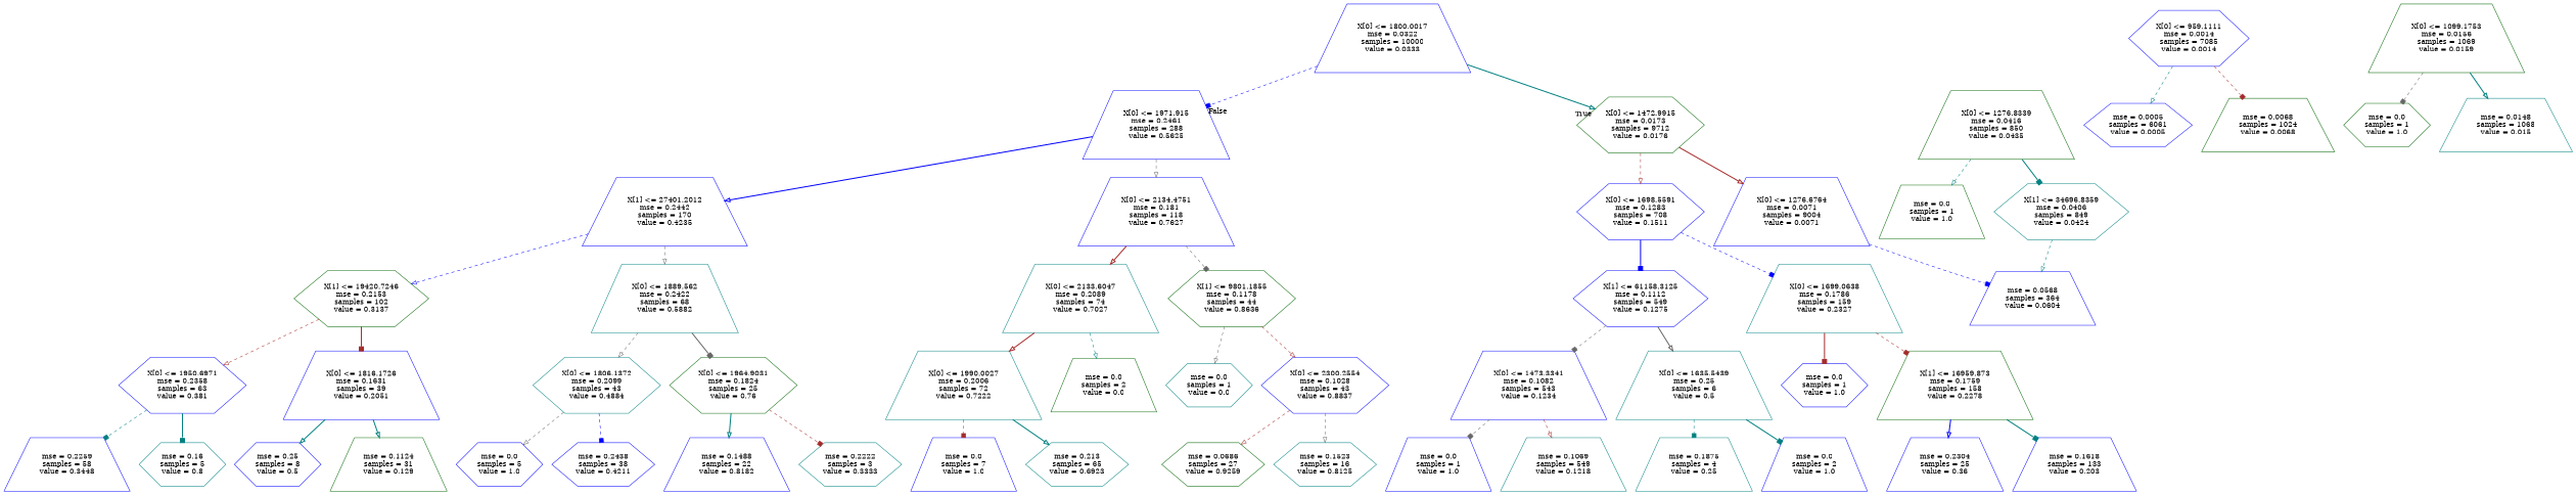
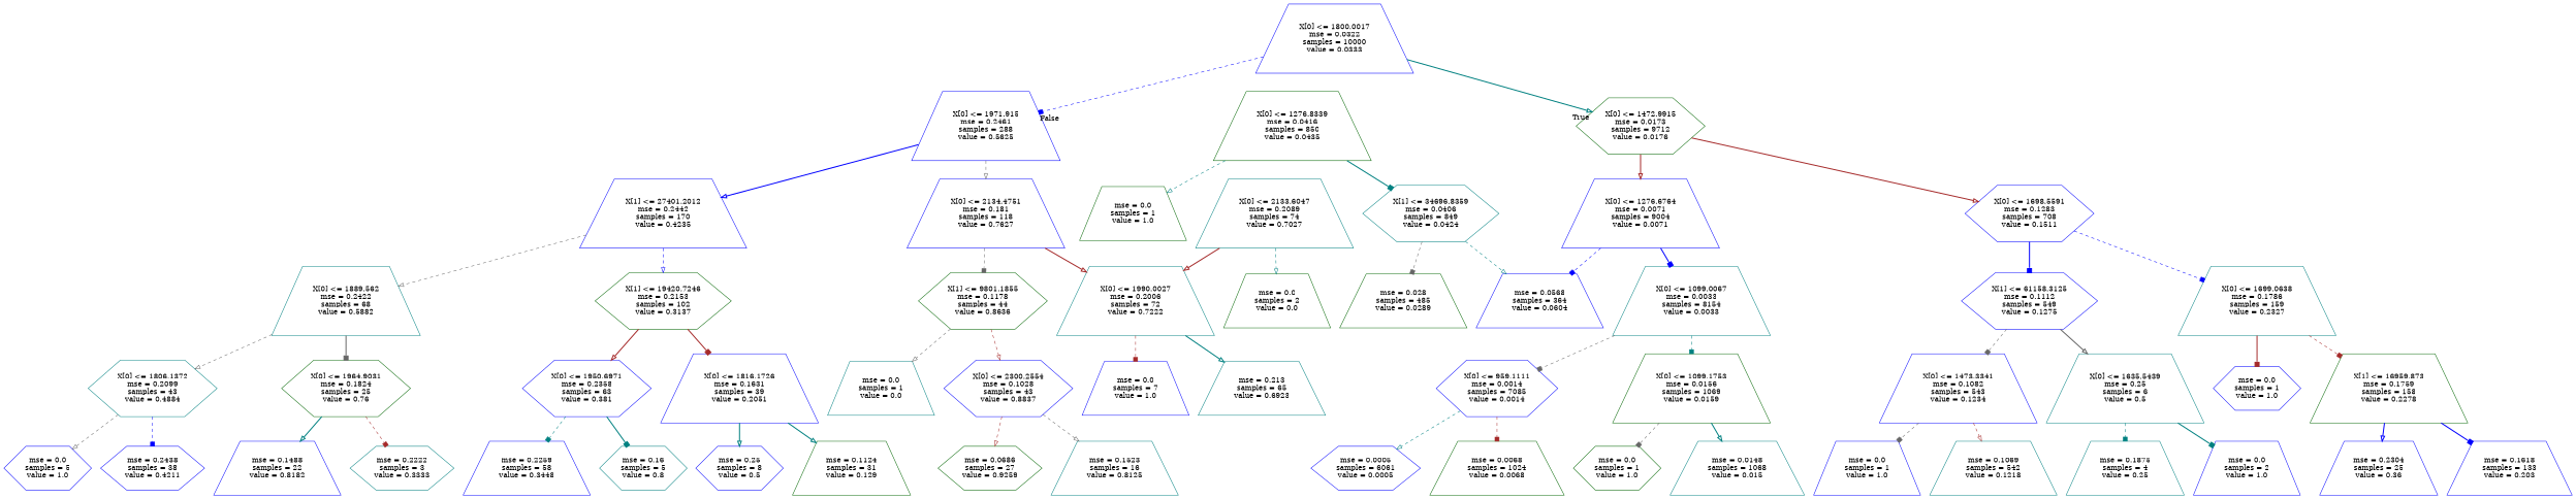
  digraph {
    node [color=blue shape=trapezium]
    edge [arrowhead=onormal color=teal style=dashed]
    n1 [label="X[0] <= 1800.0017\nmse = 0.0322\nsamples = 10000\nvalue = 0.0333"]
    n2 [color=darkgreen label="X[0] <= 1472.9915\nmse = 0.0173\nsamples = 9712\nvalue = 0.0176" shape=hexagon]
    n3 [label="X[0] <= 1971.915\nmse = 0.2461\nsamples = 288\nvalue = 0.5625"]
    n4 [label="X[0] <= 1276.6764\nmse = 0.0071\nsamples = 9004\nvalue = 0.0071"]
    n5 [label="X[0] <= 1698.5591\nmse = 0.1283\nsamples = 708\nvalue = 0.1511" shape=hexagon]
    n6 [label="X[1] <= 27401.2012\nmse = 0.2442\nsamples = 170\nvalue = 0.4235"]
    n7 [label="X[0] <= 2134.4751\nmse = 0.181\nsamples = 118\nvalue = 0.7627"]
+   n8 [color=teal label="X[0] <= 1099.0067\nmse = 0.0033\nsamples = 8154\nvalue = 0.0033"]
    n9 [label="mse = 0.0568\nsamples = 364\nvalue = 0.0604"]
    n10 [label="X[1] <= 61158.3125\nmse = 0.1112\nsamples = 549\nvalue = 0.1275" shape=hexagon]
    n11 [color=teal label="X[0] <= 1699.0638\nmse = 0.1786\nsamples = 159\nvalue = 0.2327"]
    n12 [label="X[0] <= 959.1111\nmse = 0.0014\nsamples = 7085\nvalue = 0.0014" shape=hexagon]
    n13 [color=darkgreen label="X[0] <= 1099.1753\nmse = 0.0156\nsamples = 1069\nvalue = 0.0159"]
    n14 [color=darkgreen label="X[0] <= 1276.8339\nmse = 0.0416\nsamples = 850\nvalue = 0.0435"]
    n15 [color=darkgreen label="mse = 0.0\nsamples = 1\nvalue = 1.0"]
    n16 [color=teal label="X[1] <= 34696.8359\nmse = 0.0406\nsamples = 849\nvalue = 0.0424" shape=hexagon]
    n17 [label="mse = 0.0005\nsamples = 6061\nvalue = 0.0005" shape=hexagon]
    n18 [color=darkgreen label="mse = 0.0068\nsamples = 1024\nvalue = 0.0068"]
    n19 [color=darkgreen label="mse = 0.0\nsamples = 1\nvalue = 1.0" shape=hexagon]
    n20 [color=teal label="mse = 0.0148\nsamples = 1068\nvalue = 0.015"]
+   n21 [color=darkgreen label="mse = 0.028\nsamples = 485\nvalue = 0.0289"]
    n22 [label="X[0] <= 1473.3341\nmse = 0.1082\nsamples = 543\nvalue = 0.1234"]
    n23 [color=teal label="X[0] <= 1635.5439\nmse = 0.25\nsamples = 6\nvalue = 0.5"]
    n24 [label="mse = 0.0\nsamples = 1\nvalue = 1.0" shape=hexagon]
    n25 [color=darkgreen label="X[1] <= 16959.873\nmse = 0.1759\nsamples = 158\nvalue = 0.2278"]
    n26 [label="mse = 0.0\nsamples = 1\nvalue = 1.0"]
-   n27 [color=teal label="mse = 0.1069\nsamples = 549\nvalue = 0.1218"]
+   n27 [color=teal label="mse = 0.1069\nsamples = 542\nvalue = 0.1218"]
    n28 [color=teal label="mse = 0.1875\nsamples = 4\nvalue = 0.25"]
    n29 [label="mse = 0.0\nsamples = 2\nvalue = 1.0"]
    n30 [label="mse = 0.2304\nsamples = 25\nvalue = 0.36"]
    n31 [label="mse = 0.1618\nsamples = 133\nvalue = 0.203"]
    n32 [color=darkgreen label="X[1] <= 19420.7246\nmse = 0.2153\nsamples = 102\nvalue = 0.3137" shape=hexagon]
    n33 [color=teal label="X[0] <= 1889.562\nmse = 0.2422\nsamples = 68\nvalue = 0.5882"]
    n34 [color=teal label="X[0] <= 2133.6047\nmse = 0.2089\nsamples = 74\nvalue = 0.7027"]
    n35 [color=darkgreen label="X[1] <= 9801.1855\nmse = 0.1178\nsamples = 44\nvalue = 0.8636" shape=hexagon]
    n36 [label="X[0] <= 1950.6971\nmse = 0.2358\nsamples = 63\nvalue = 0.381" shape=hexagon]
    n37 [label="X[0] <= 1816.1726\nmse = 0.1631\nsamples = 39\nvalue = 0.2051"]
    n38 [color=teal label="X[0] <= 1806.1372\nmse = 0.2099\nsamples = 43\nvalue = 0.4884" shape=hexagon]
    n39 [color=darkgreen label="X[0] <= 1964.9031\nmse = 0.1824\nsamples = 25\nvalue = 0.76" shape=hexagon]
    n40 [label="mse = 0.2259\nsamples = 58\nvalue = 0.3448"]
    n41 [color=teal label="mse = 0.16\nsamples = 5\nvalue = 0.8" shape=hexagon]
    n42 [label="mse = 0.25\nsamples = 8\nvalue = 0.5" shape=hexagon]
    n43 [color=darkgreen label="mse = 0.1124\nsamples = 31\nvalue = 0.129"]
    n44 [label="mse = 0.0\nsamples = 5\nvalue = 1.0" shape=hexagon]
    n45 [label="mse = 0.2438\nsamples = 38\nvalue = 0.4211" shape=hexagon]
    n46 [label="mse = 0.1488\nsamples = 22\nvalue = 0.8182"]
    n47 [color=teal label="mse = 0.2222\nsamples = 3\nvalue = 0.3333" shape=hexagon]
    n48 [color=teal label="X[0] <= 1990.0027\nmse = 0.2006\nsamples = 72\nvalue = 0.7222"]
    n49 [color=darkgreen label="mse = 0.0\nsamples = 2\nvalue = 0.0"]
-   n50 [color=teal label="mse = 0.0\nsamples = 1\nvalue = 0.0" shape=hexagon]
+   n50 [color=teal label="mse = 0.0\nsamples = 1\nvalue = 0.0"]
    n51 [label="X[0] <= 2300.2554\nmse = 0.1028\nsamples = 43\nvalue = 0.8837" shape=hexagon]
    n52 [label="mse = 0.0\nsamples = 7\nvalue = 1.0"]
-   n53 [color=teal label="mse = 0.213\nsamples = 65\nvalue = 0.6923" shape=hexagon]
+   n53 [color=teal label="mse = 0.213\nsamples = 65\nvalue = 0.6923"]
    n54 [color=darkgreen label="mse = 0.0686\nsamples = 27\nvalue = 0.9259" shape=hexagon]
-   n55 [color=teal label="mse = 0.1523\nsamples = 16\nvalue = 0.8125" shape=hexagon]
+   n55 [color=teal label="mse = 0.1523\nsamples = 16\nvalue = 0.8125"]
    n1 -> n2 [headlabel=True labelangle=45 labeldistance=2.5 style=bold]
    n1 -> n3 [arrowhead=box color=blue headlabel=False labelangle=-45 labeldistance=2.5]
    n2 -> n4 [color=brown style=bold]
-   n2 -> n5 [color=brown]
+   n2 -> n5 [color=brown style=bold]
    n3 -> n6 [color=blue style=bold]
    n3 -> n7 [color=gray40]
+   n4 -> n8 [arrowhead=box color=blue style=bold]
    n4 -> n9 [arrowhead=box color=blue]
    n5 -> n10 [arrowhead=box color=blue style=bold]
    n5 -> n11 [arrowhead=box color=blue]
    n6 -> n32 [color=blue]
    n6 -> n33 [color=gray40]
-   n7 -> n34 [color=brown style=bold]
+   n7 -> n48 [color=brown style=bold]
    n7 -> n35 [arrowhead=box color=gray40]
+   n8 -> n12 [arrowhead=box color=gray40]
+   n8 -> n13 [arrowhead=box]
    n10 -> n22 [arrowhead=box color=gray40]
    n10 -> n23 [color=gray40 style=bold]
    n11 -> n24 [arrowhead=box color=brown style=bold]
    n11 -> n25 [arrowhead=box color=brown]
    n12 -> n17
    n12 -> n18 [arrowhead=box color=brown]
    n13 -> n19 [arrowhead=box color=gray40]
    n13 -> n20 [style=bold]
    n14 -> n15
    n14 -> n16 [arrowhead=box style=bold]
    n16 -> n9
+   n16 -> n21 [arrowhead=box color=gray40]
    n22 -> n26 [arrowhead=box color=gray40]
    n22 -> n27 [color=brown]
    n23 -> n28 [arrowhead=box]
    n23 -> n29 [arrowhead=box style=bold]
    n25 -> n30 [color=blue style=bold]
-   n25 -> n31 [arrowhead=box style=bold]
-   n32 -> n36 [color=brown]
+   n25 -> n31 [arrowhead=box color=blue style=bold]
+   n32 -> n36 [color=brown style=bold]
    n32 -> n37 [arrowhead=box color=brown style=bold]
    n33 -> n38 [color=gray40]
    n33 -> n39 [arrowhead=box color=gray40 style=bold]
    n34 -> n48 [color=brown style=bold]
    n34 -> n49
    n35 -> n50 [color=gray40]
    n35 -> n51 [color=brown]
    n36 -> n40 [arrowhead=box]
    n36 -> n41 [arrowhead=box style=bold]
    n37 -> n42 [style=bold]
    n37 -> n43 [style=bold]
    n38 -> n44 [color=gray40]
    n38 -> n45 [arrowhead=box color=blue]
    n39 -> n46 [style=bold]
    n39 -> n47 [arrowhead=box color=brown]
    n48 -> n52 [arrowhead=box color=brown]
    n48 -> n53 [style=bold]
    n51 -> n54 [color=brown]
    n51 -> n55 [color=gray40]
  }
